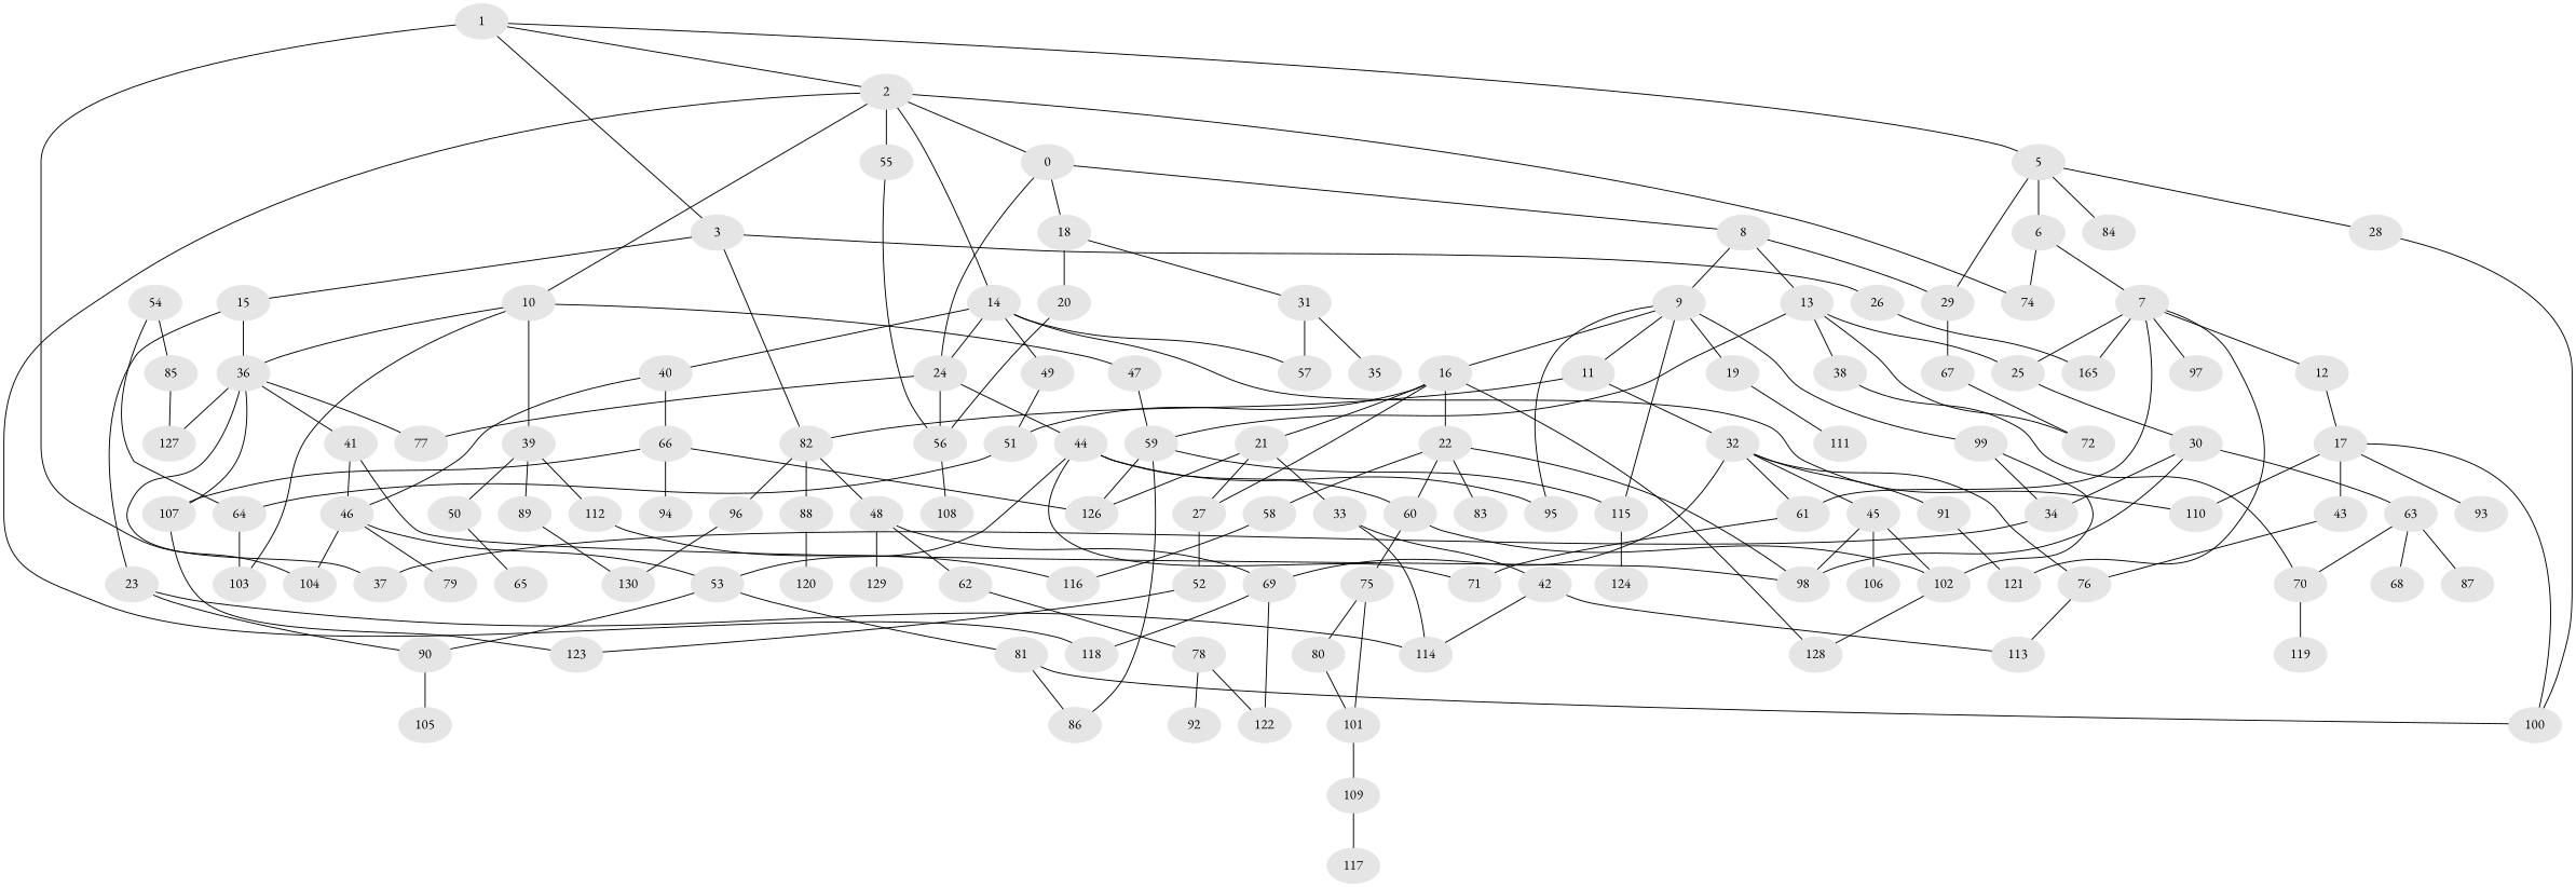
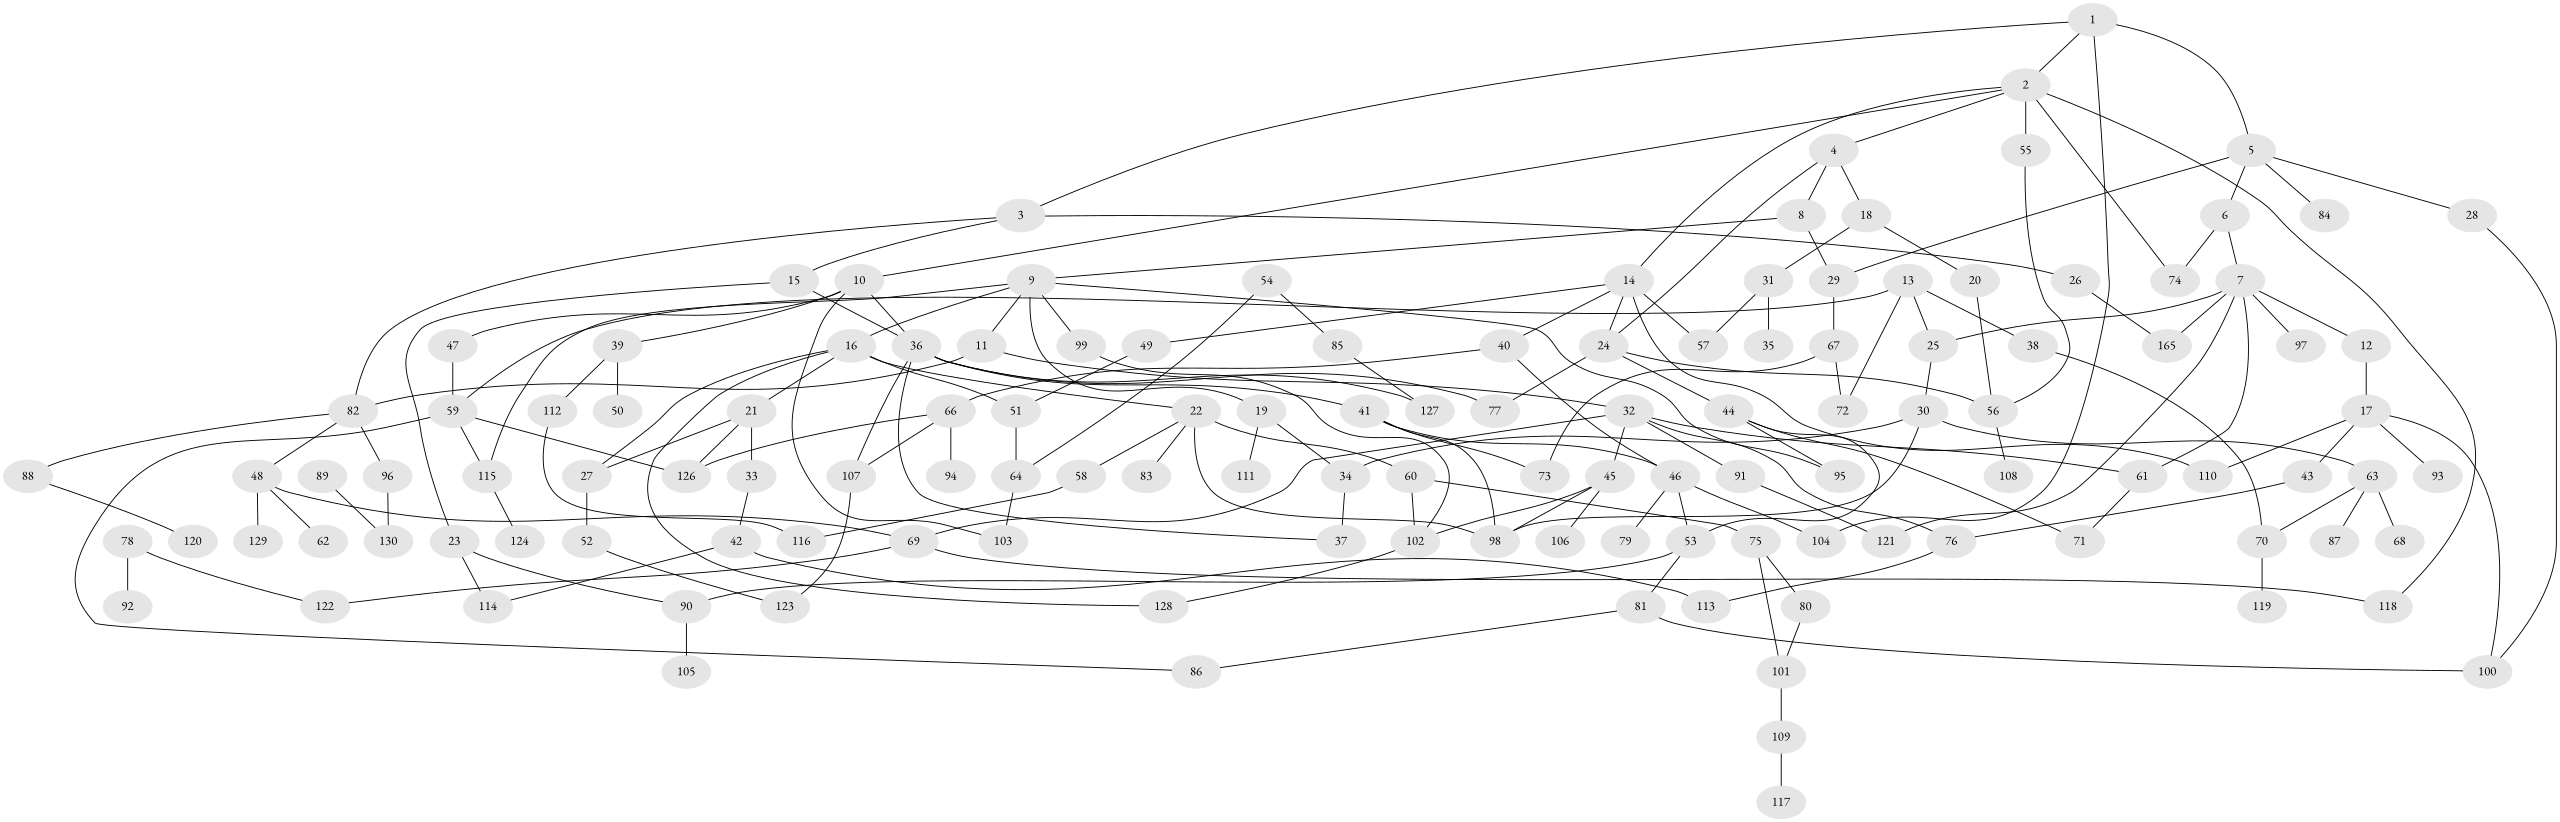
  graph {
    fontname="EB Garamond"
    node [color=gray90 fontname="EB Garamond" style=filled]
    edge [fontname="EB Garamond"]
    1
    2
    3
    5
    104
-   4 [label=0]
+   4
    10
    14
    55
    74
    118
    15
    26
    82
    6
    28
    29
    84
    8
    18
    24
    36
    39
    47
    103
    40
    49
    57
    110
    56
    23
    n32 [label=165]
    48
    88
    96
    9
    13
    20
    31
    44
    77
    7
    100
    67
    12
    25
    61
    97
    121
    17
    30
    71
    11
    16
    19
    95
    99
    115
    38
    59
    72
    32
    21
    22
    27
    51
    128
    34
    111
    102
    124
    37
    41
    107
    127
    50
    89
    112
    45
    69
    76
    91
    43
    93
    70
    126
    86
    46
    66
    90
    114
    62
    129
    33
    58
    60
    83
    98
    52
    64
    35
    108
    42
    116
    75
    105
    53
    63
    123
+   73
    68
    87
    106
    122
    113
    119
-   65
    130
    79
    94
    81
    54
    85
    78
    80
    101
    92
    109
    120
    117
    1 -- 2
    1 -- 3
    1 -- 5
    1 -- 104
    2 -- 4
    2 -- 10
    2 -- 14
    2 -- 55
    2 -- 74
    2 -- 118
    3 -- 15
    3 -- 26
    3 -- 82
    5 -- 6
    5 -- 28
    5 -- 29
    5 -- 84
    4 -- 8
    4 -- 18
    4 -- 24
    10 -- 36
    10 -- 39
    10 -- 47
    10 -- 103
    14 -- 24
    14 -- 40
    14 -- 49
    14 -- 57
    14 -- 110
    55 -- 56
    15 -- 36
    15 -- 23
    26 -- n32
    82 -- 48
    82 -- 88
    82 -- 96
    6 -- 74
    6 -- 7
    28 -- 100
    29 -- 67
    8 -- 29
    8 -- 9
-   8 -- 13
    18 -- 20
    18 -- 31
    24 -- 56
    24 -- 44
    24 -- 77
    36 -- 77
    36 -- 37
    36 -- 41
    36 -- 107
    36 -- 127
    39 -- 50
-   39 -- 89
    39 -- 112
    47 -- 59
    40 -- 46
    40 -- 66
    49 -- 51
    56 -- 108
    23 -- 90
    23 -- 114
    48 -- 69
    48 -- 62
    48 -- 129
    88 -- 120
    96 -- 130
    9 -- 11
    9 -- 16
    9 -- 19
    9 -- 95
    9 -- 99
    9 -- 115
    13 -- 25
    13 -- 38
    13 -- 59
    13 -- 72
    20 -- 56
    31 -- 57
    31 -- 35
    44 -- 71
    44 -- 95
-   44 -- 60
    44 -- 53
    7 -- n32
    7 -- 12
    7 -- 25
    7 -- 61
    7 -- 97
    7 -- 121
    67 -- 72
+   67 -- 73
    12 -- 17
    25 -- 30
    61 -- 71
    17 -- 110
    17 -- 100
    17 -- 43
    17 -- 93
    30 -- 34
    30 -- 98
    30 -- 63
    11 -- 82
    11 -- 32
    16 -- 21
    16 -- 22
    16 -- 27
    16 -- 51
    16 -- 128
-   99 -- 34
+   19 -- 34
    19 -- 111
    99 -- 102
    115 -- 124
    38 -- 70
    59 -- 115
    59 -- 126
    59 -- 86
    32 -- 61
    32 -- 45
    32 -- 69
    32 -- 76
    32 -- 91
    21 -- 27
    21 -- 126
    21 -- 33
    22 -- 58
    22 -- 60
    22 -- 83
    22 -- 98
    27 -- 52
    51 -- 64
    34 -- 37
    102 -- 128
    41 -- 46
    41 -- 98
+   41 -- 73
    107 -- 123
-   50 -- 65
    89 -- 130
    112 -- 116
    45 -- 102
    45 -- 98
    45 -- 106
    69 -- 118
    69 -- 122
    76 -- 113
    91 -- 121
    43 -- 76
    70 -- 119
    46 -- 104
    46 -- 53
    46 -- 79
    66 -- 107
    66 -- 126
    66 -- 94
    90 -- 105
-   62 -- 78
-   33 -- 114
    33 -- 42
    58 -- 116
    60 -- 102
    60 -- 75
    52 -- 123
    64 -- 103
    42 -- 114
    42 -- 113
    75 -- 80
    75 -- 101
    53 -- 90
    53 -- 81
    63 -- 70
    63 -- 68
    63 -- 87
    81 -- 100
    81 -- 86
    54 -- 64
    54 -- 85
    85 -- 127
    78 -- 122
    78 -- 92
    80 -- 101
    101 -- 109
    109 -- 117
  }
